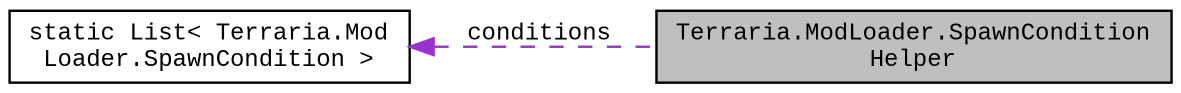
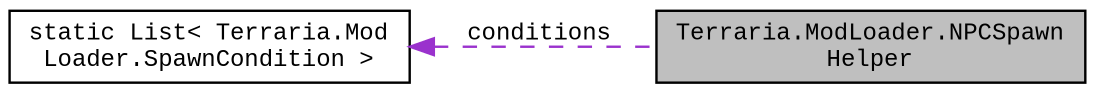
  digraph {
    rankdir=LR
    fontname="Liberation Mono"
    node [color=black fontname="Liberation Mono" fontsize=10 shape=record style=filled]
-   n1 [fillcolor=grey75 fontcolor=black height=0.2 label="Terraria.ModLoader.SpawnCondition\lHelper" width=0.4]
+   n1 [fillcolor=grey75 fontcolor=black height=0.2 label="Terraria.ModLoader.NPCSpawn\lHelper" width=0.4]
    n2 [fillcolor=white height=0.2 label="static List\< Terraria.Mod\lLoader.SpawnCondition \>" width=0.4]
    n2 -> n1 [color=darkorchid3 dir=back fontname="Liberation Mono" fontsize=10 label=" conditions" labelfontname=Helvetica labelfontsize=10 style=dashed]
  }
